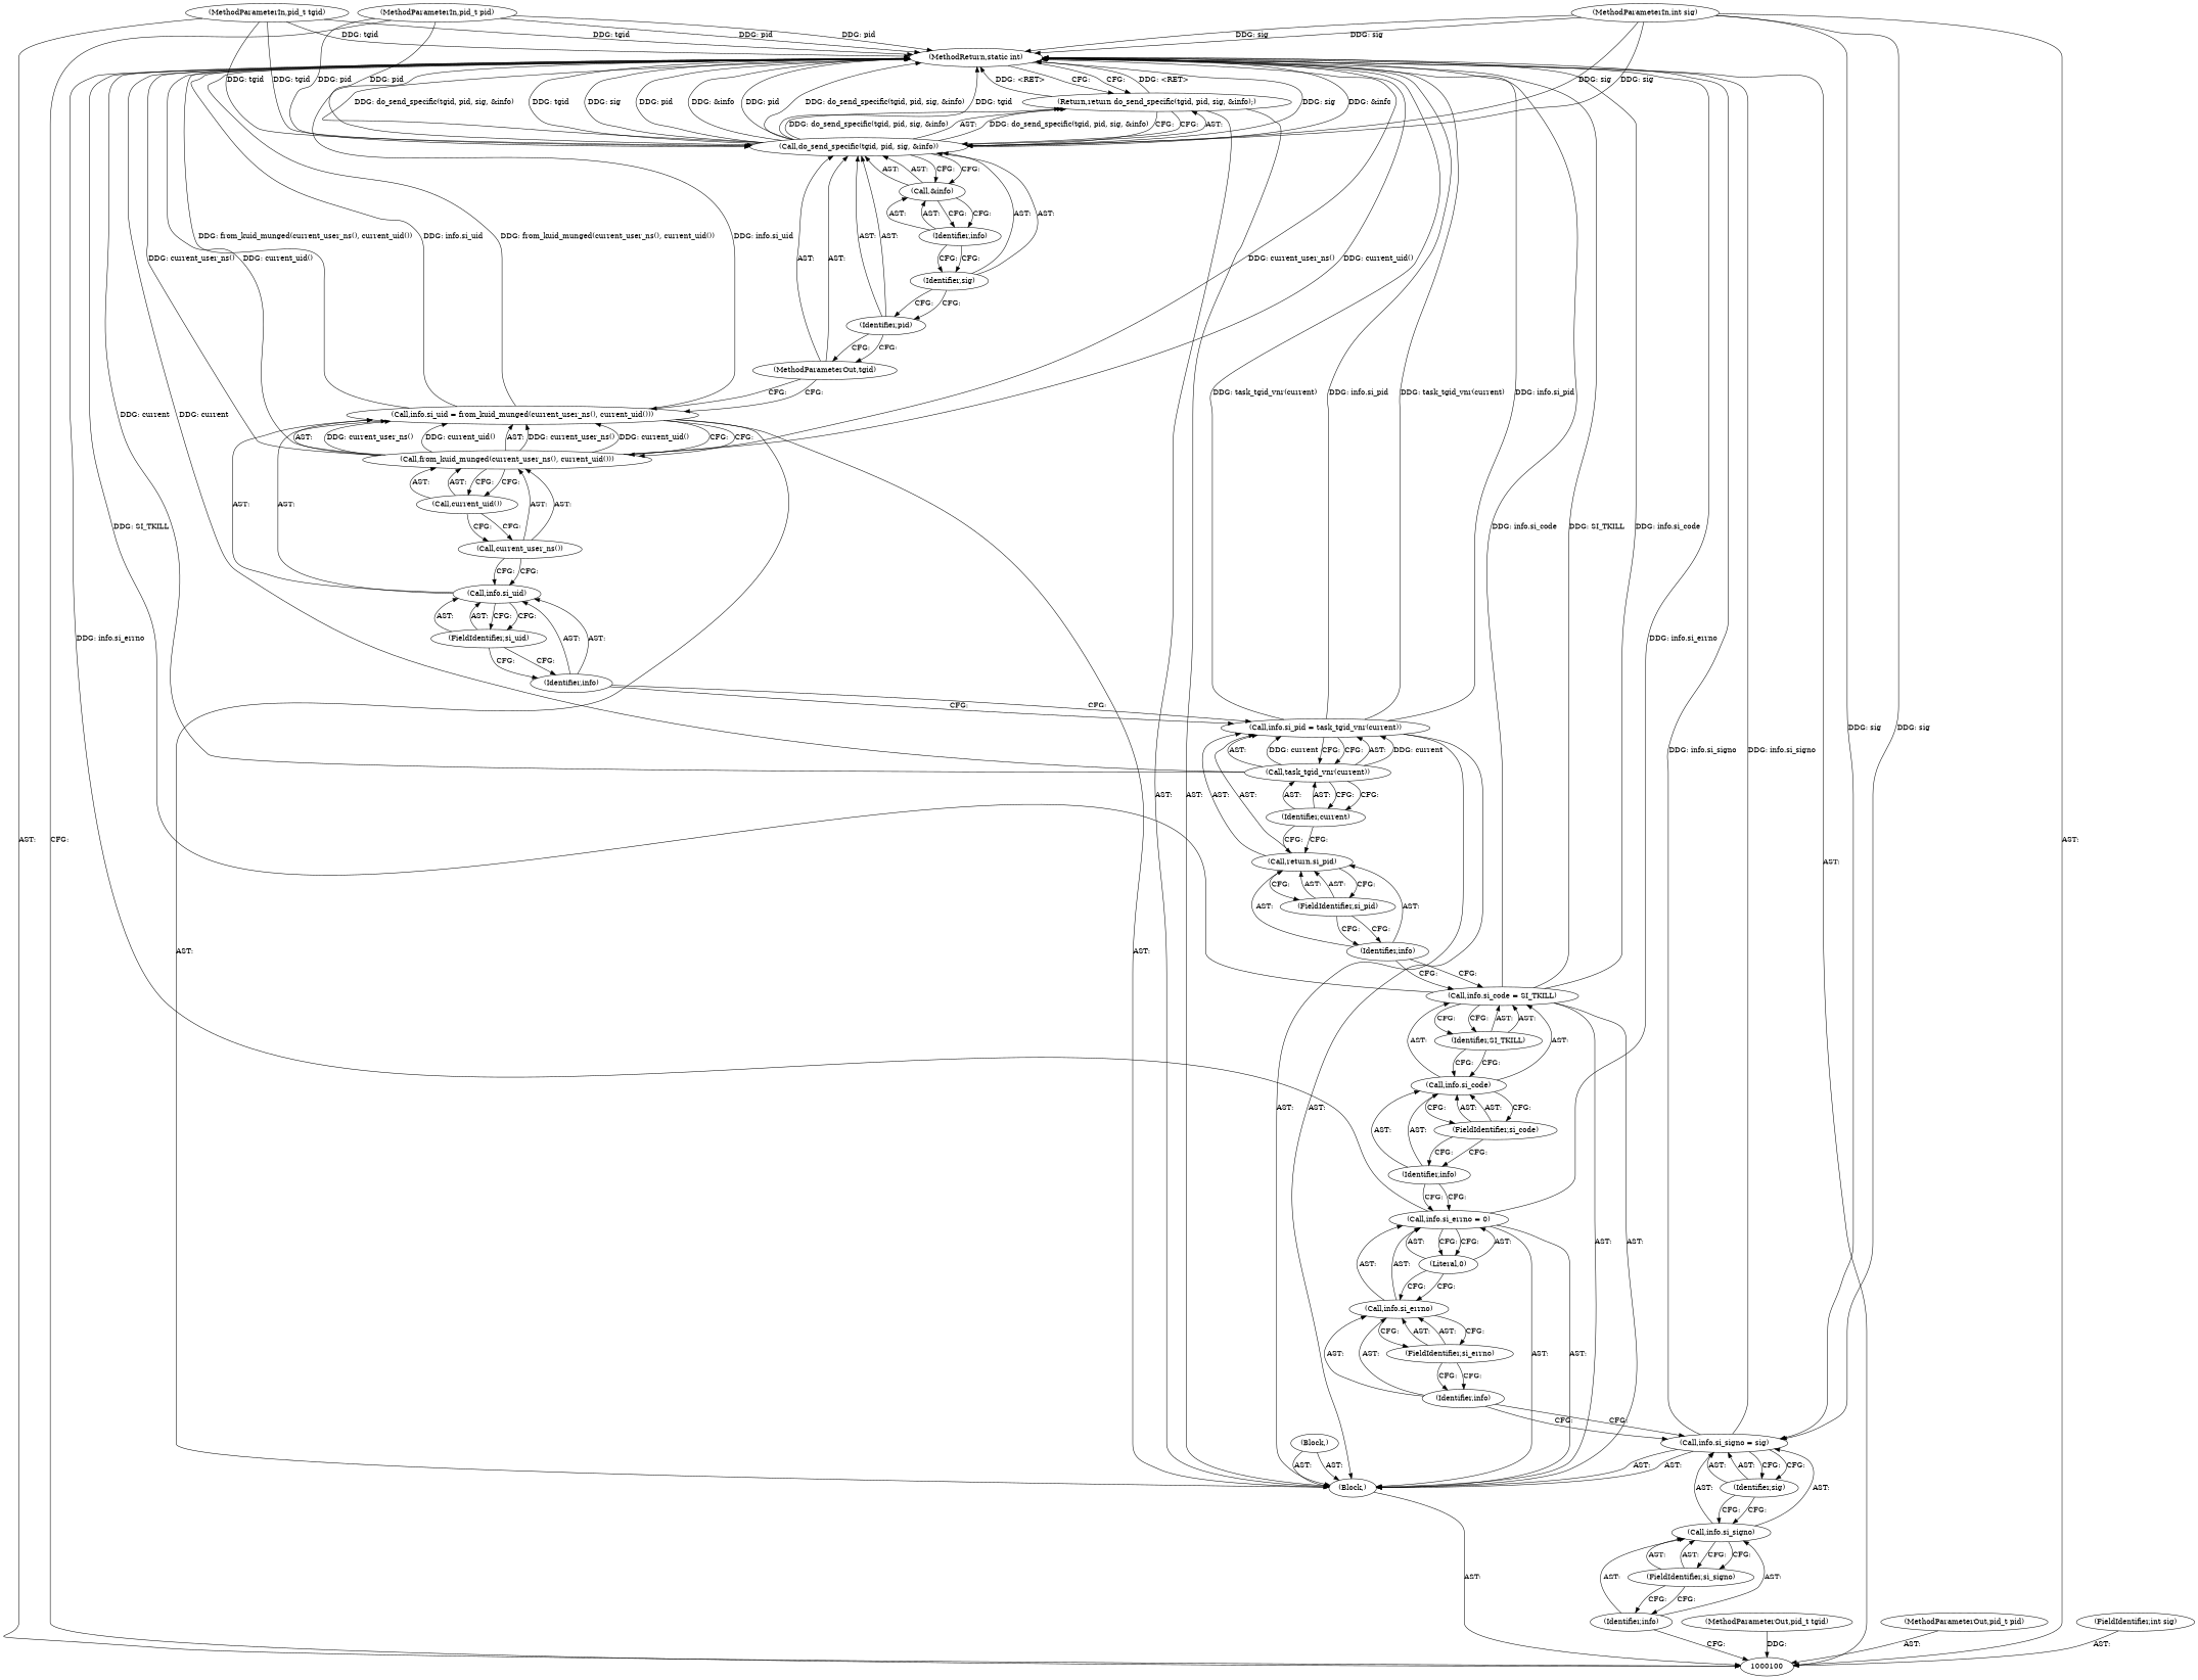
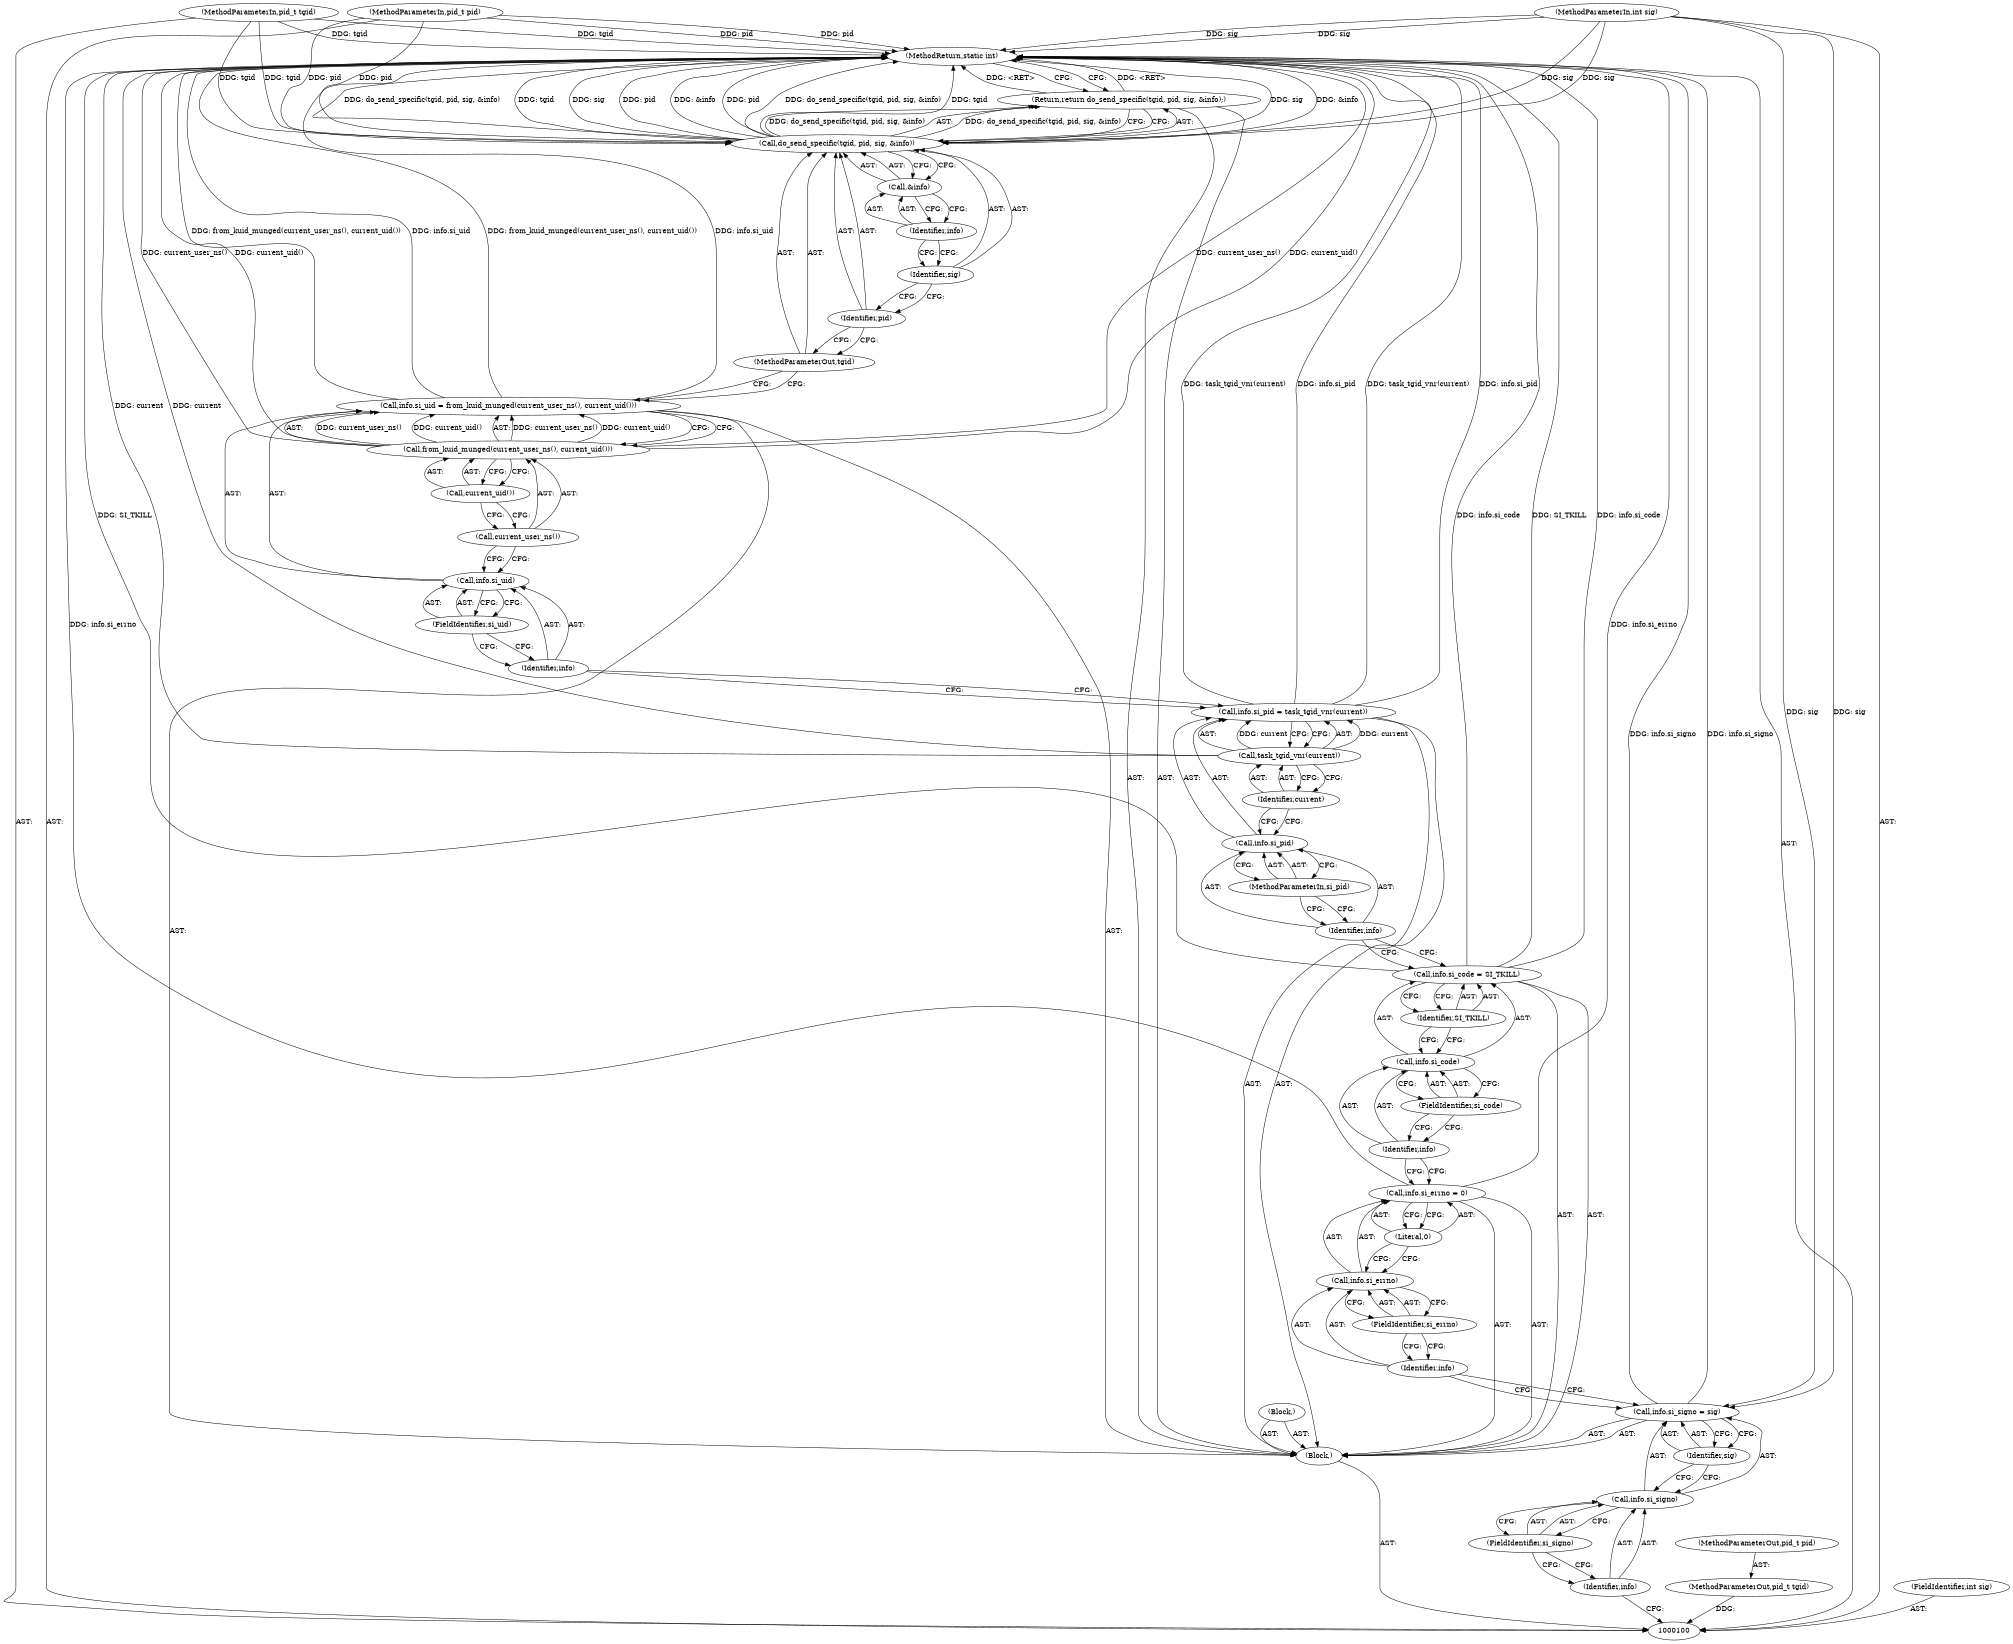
  digraph {
    n1 [label="(MethodReturn,static int)"]
    n2 [label="(Return,return do_send_specific(tgid, pid, sig, &info);)"]
    1000100
    n4 [label="(Call,do_send_specific(tgid, pid, sig, &info))"]
    n5 [label="(Block,)"]
    n6 [label="(MethodParameterIn,pid_t tgid)"]
    n7 [label="(Call,&info)"]
    n8 [label="(MethodParameterOut,pid_t tgid)"]
    n9 [label="(MethodParameterIn,pid_t pid)"]
    n10 [label="(MethodParameterOut,pid_t pid)"]
    n11 [label="(MethodParameterIn,int sig)"]
    n12 [label="(Call,info.si_signo = sig)"]
    n13 [label="(Identifier,sig)"]
    n14 [label="(FieldIdentifier,int sig)"]
    n15 [label="(MethodParameterOut,tgid)"]
    n16 [label="(Call,info.si_uid = from_kuid_munged(current_user_ns(), current_uid()))"]
    n17 [label="(Call,from_kuid_munged(current_user_ns(), current_uid()))"]
    n18 [label="(Identifier,pid)"]
    n19 [label="(Identifier,sig)"]
    n20 [label="(Identifier,info)"]
    n21 [label="(Block,)"]
    n22 [label="(Call,info.si_signo)"]
    n23 [label="(FieldIdentifier,si_signo)"]
    n24 [label="(Identifier,info)"]
    n25 [label="(Literal,0)"]
    n26 [label="(Call,info.si_errno = 0)"]
    n27 [label="(Call,info.si_errno)"]
    n28 [label="(FieldIdentifier,si_errno)"]
    n29 [label="(Identifier,info)"]
    n30 [label="(Call,info.si_code = SI_TKILL)"]
    n31 [label="(Identifier,SI_TKILL)"]
    n32 [label="(Call,info.si_code)"]
    n33 [label="(FieldIdentifier,si_code)"]
    n34 [label="(Identifier,info)"]
    n35 [label="(Call,info.si_pid = task_tgid_vnr(current))"]
    n36 [label="(Call,task_tgid_vnr(current))"]
    n37 [label="(Identifier,current)"]
-   n38 [label="(Call,return.si_pid)"]
-   n39 [label="(FieldIdentifier,si_pid)"]
+   n38 [label="(Call,info.si_pid)"]
+   n39 [label="(MethodParameterIn,si_pid)"]
    n40 [label="(Identifier,info)"]
    n41 [label="(Call,current_uid())"]
    n42 [label="(Call,info.si_uid)"]
    n43 [label="(FieldIdentifier,si_uid)"]
    n44 [label="(Identifier,info)"]
    n45 [label="(Call,current_user_ns())"]
    n1 -> n2 [label="CFG: "]
    n1 -> n2 [label="CFG: "]
    n1 -> 1000100 [label="AST: "]
    n2 -> n1 [label="DDG: <RET>"]
    n2 -> n1 [label="DDG: <RET>"]
    n2 -> n4 [label="CFG: "]
    n2 -> n4 [label="CFG: "]
    n2 -> n5 [label="AST: "]
    n2 -> n5 [label="AST: "]
    n4 -> n1 [label="DDG: &info"]
    n4 -> n1 [label="DDG: do_send_specific(tgid, pid, sig, &info)"]
    n4 -> n1 [label="DDG: tgid"]
    n4 -> n1 [label="DDG: sig"]
    n4 -> n1 [label="DDG: pid"]
    n4 -> n1 [label="DDG: &info"]
    n4 -> n1 [label="DDG: do_send_specific(tgid, pid, sig, &info)"]
    n4 -> n1 [label="DDG: tgid"]
    n4 -> n1 [label="DDG: sig"]
    n4 -> n1 [label="DDG: pid"]
    n4 -> n2 [label="AST: "]
    n4 -> n2 [label="DDG: do_send_specific(tgid, pid, sig, &info)"]
    n4 -> n2 [label="AST: "]
    n4 -> n2 [label="DDG: do_send_specific(tgid, pid, sig, &info)"]
    n4 -> n7 [label="CFG: "]
    n4 -> n7 [label="CFG: "]
    n5 -> 1000100 [label="AST: "]
    n6 -> n1 [label="DDG: tgid"]
    n6 -> n1 [label="DDG: tgid"]
    n6 -> 1000100 [label="AST: "]
    n6 -> n4 [label="DDG: tgid"]
    n6 -> n4 [label="DDG: tgid"]
    n7 -> n4 [label="AST: "]
    n7 -> n4 [label="AST: "]
    n7 -> n20 [label="CFG: "]
    n7 -> n20 [label="CFG: "]
    n8 -> 1000100 [label="DDG: "]
    n9 -> n1 [label="DDG: pid"]
    n9 -> n1 [label="DDG: pid"]
-   n9 -> 1000100 [label="CFG: "]
+   n9 -> 1000100 [label="AST: "]
    n9 -> n4 [label="DDG: pid"]
    n9 -> n4 [label="DDG: pid"]
-   n10 -> 1000100 [label="AST: "]
+   n10 -> n8 [label="AST: "]
    n11 -> n1 [label="DDG: sig"]
    n11 -> n1 [label="DDG: sig"]
    n11 -> 1000100 [label="AST: "]
    n11 -> n4 [label="DDG: sig"]
    n11 -> n4 [label="DDG: sig"]
    n11 -> n12 [label="DDG: sig"]
    n11 -> n12 [label="DDG: sig"]
    n12 -> n1 [label="DDG: info.si_signo"]
    n12 -> n1 [label="DDG: info.si_signo"]
    n12 -> n5 [label="AST: "]
    n12 -> n5 [label="AST: "]
    n12 -> n13 [label="CFG: "]
    n12 -> n13 [label="CFG: "]
    n13 -> n12 [label="AST: "]
    n13 -> n12 [label="AST: "]
    n13 -> n22 [label="CFG: "]
    n13 -> n22 [label="CFG: "]
    n14 -> 1000100 [label="AST: "]
    n15 -> n4 [label="AST: "]
    n15 -> n4 [label="AST: "]
    n15 -> n16 [label="CFG: "]
    n15 -> n16 [label="CFG: "]
    n16 -> n1 [label="DDG: from_kuid_munged(current_user_ns(), current_uid())"]
    n16 -> n1 [label="DDG: info.si_uid"]
    n16 -> n1 [label="DDG: from_kuid_munged(current_user_ns(), current_uid())"]
    n16 -> n1 [label="DDG: info.si_uid"]
    n16 -> n5 [label="AST: "]
    n16 -> n5 [label="AST: "]
    n16 -> n17 [label="CFG: "]
    n16 -> n17 [label="CFG: "]
    n17 -> n1 [label="DDG: current_user_ns()"]
    n17 -> n1 [label="DDG: current_uid()"]
    n17 -> n1 [label="DDG: current_user_ns()"]
    n17 -> n1 [label="DDG: current_uid()"]
    n17 -> n16 [label="AST: "]
    n17 -> n16 [label="DDG: current_user_ns()"]
    n17 -> n16 [label="DDG: current_uid()"]
    n17 -> n16 [label="AST: "]
    n17 -> n16 [label="DDG: current_user_ns()"]
    n17 -> n16 [label="DDG: current_uid()"]
    n17 -> n41 [label="CFG: "]
    n17 -> n41 [label="CFG: "]
    n18 -> n4 [label="AST: "]
    n18 -> n4 [label="AST: "]
    n18 -> n15 [label="CFG: "]
    n18 -> n15 [label="CFG: "]
    n19 -> n4 [label="AST: "]
    n19 -> n4 [label="AST: "]
    n19 -> n18 [label="CFG: "]
    n19 -> n18 [label="CFG: "]
    n20 -> n7 [label="AST: "]
    n20 -> n7 [label="AST: "]
    n20 -> n19 [label="CFG: "]
    n20 -> n19 [label="CFG: "]
    n21 -> n5 [label="AST: "]
    n21 -> n5 [label="AST: "]
    n22 -> n12 [label="AST: "]
    n22 -> n12 [label="AST: "]
    n22 -> n23 [label="CFG: "]
    n22 -> n23 [label="CFG: "]
    n23 -> n22 [label="AST: "]
    n23 -> n22 [label="AST: "]
    n23 -> n24 [label="CFG: "]
    n23 -> n24 [label="CFG: "]
    n24 -> 1000100 [label="CFG: "]
    n24 -> n22 [label="AST: "]
    n24 -> n22 [label="AST: "]
    n25 -> n26 [label="AST: "]
    n25 -> n26 [label="AST: "]
    n25 -> n27 [label="CFG: "]
    n25 -> n27 [label="CFG: "]
    n26 -> n1 [label="DDG: info.si_errno"]
    n26 -> n1 [label="DDG: info.si_errno"]
    n26 -> n5 [label="AST: "]
    n26 -> n5 [label="AST: "]
    n26 -> n25 [label="CFG: "]
    n26 -> n25 [label="CFG: "]
    n27 -> n26 [label="AST: "]
    n27 -> n26 [label="AST: "]
    n27 -> n28 [label="CFG: "]
    n27 -> n28 [label="CFG: "]
    n28 -> n27 [label="AST: "]
    n28 -> n27 [label="AST: "]
    n28 -> n29 [label="CFG: "]
    n28 -> n29 [label="CFG: "]
    n29 -> n12 [label="CFG: "]
    n29 -> n12 [label="CFG: "]
    n29 -> n27 [label="AST: "]
    n29 -> n27 [label="AST: "]
    n30 -> n1 [label="DDG: info.si_code"]
    n30 -> n1 [label="DDG: SI_TKILL"]
    n30 -> n1 [label="DDG: info.si_code"]
    n30 -> n1 [label="DDG: SI_TKILL"]
    n30 -> n5 [label="AST: "]
    n30 -> n5 [label="AST: "]
    n30 -> n31 [label="CFG: "]
    n30 -> n31 [label="CFG: "]
    n31 -> n30 [label="AST: "]
    n31 -> n30 [label="AST: "]
    n31 -> n32 [label="CFG: "]
    n31 -> n32 [label="CFG: "]
    n32 -> n30 [label="AST: "]
    n32 -> n30 [label="AST: "]
    n32 -> n33 [label="CFG: "]
    n32 -> n33 [label="CFG: "]
    n33 -> n32 [label="AST: "]
    n33 -> n32 [label="AST: "]
    n33 -> n34 [label="CFG: "]
    n33 -> n34 [label="CFG: "]
    n34 -> n26 [label="CFG: "]
    n34 -> n26 [label="CFG: "]
    n34 -> n32 [label="AST: "]
    n34 -> n32 [label="AST: "]
    n35 -> n1 [label="DDG: task_tgid_vnr(current)"]
    n35 -> n1 [label="DDG: info.si_pid"]
    n35 -> n1 [label="DDG: task_tgid_vnr(current)"]
    n35 -> n1 [label="DDG: info.si_pid"]
    n35 -> n5 [label="AST: "]
    n35 -> n5 [label="AST: "]
    n35 -> n36 [label="CFG: "]
    n35 -> n36 [label="CFG: "]
    n36 -> n1 [label="DDG: current"]
    n36 -> n1 [label="DDG: current"]
    n36 -> n35 [label="AST: "]
    n36 -> n35 [label="DDG: current"]
    n36 -> n35 [label="AST: "]
    n36 -> n35 [label="DDG: current"]
    n36 -> n37 [label="CFG: "]
    n36 -> n37 [label="CFG: "]
    n37 -> n36 [label="AST: "]
    n37 -> n36 [label="AST: "]
    n37 -> n38 [label="CFG: "]
    n37 -> n38 [label="CFG: "]
    n38 -> n35 [label="AST: "]
    n38 -> n35 [label="AST: "]
    n38 -> n39 [label="CFG: "]
    n38 -> n39 [label="CFG: "]
    n39 -> n38 [label="AST: "]
    n39 -> n38 [label="AST: "]
    n39 -> n40 [label="CFG: "]
    n39 -> n40 [label="CFG: "]
    n40 -> n30 [label="CFG: "]
    n40 -> n30 [label="CFG: "]
    n40 -> n38 [label="AST: "]
    n40 -> n38 [label="AST: "]
    n41 -> n17 [label="AST: "]
    n41 -> n17 [label="AST: "]
    n41 -> n45 [label="CFG: "]
    n41 -> n45 [label="CFG: "]
    n42 -> n16 [label="AST: "]
    n42 -> n16 [label="AST: "]
    n42 -> n43 [label="CFG: "]
    n42 -> n43 [label="CFG: "]
    n43 -> n42 [label="AST: "]
    n43 -> n42 [label="AST: "]
    n43 -> n44 [label="CFG: "]
    n43 -> n44 [label="CFG: "]
    n44 -> n35 [label="CFG: "]
    n44 -> n35 [label="CFG: "]
    n44 -> n42 [label="AST: "]
    n44 -> n42 [label="AST: "]
    n45 -> n17 [label="AST: "]
    n45 -> n17 [label="AST: "]
    n45 -> n42 [label="CFG: "]
    n45 -> n42 [label="CFG: "]
  }
